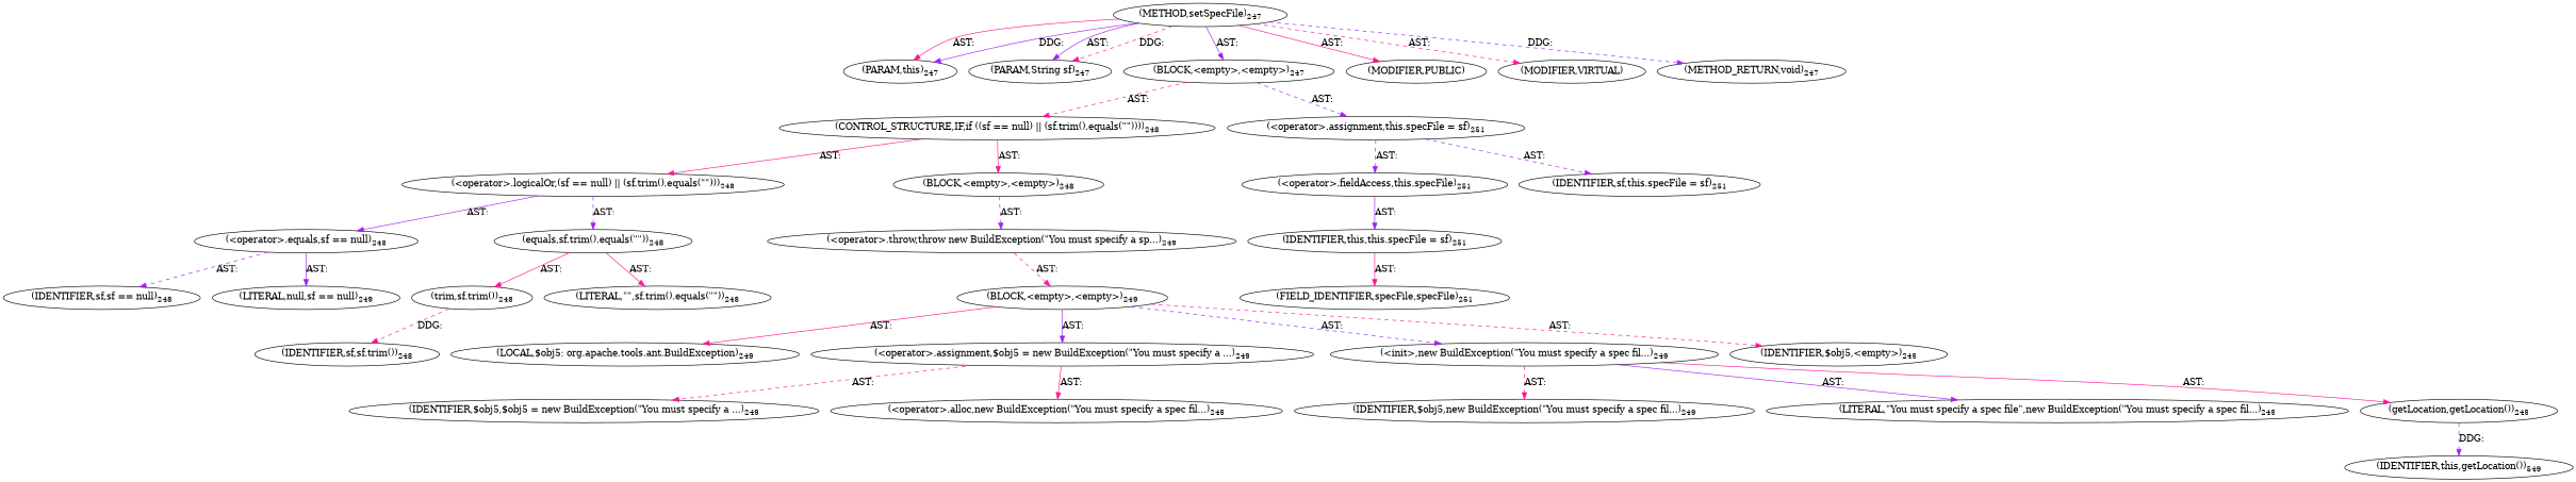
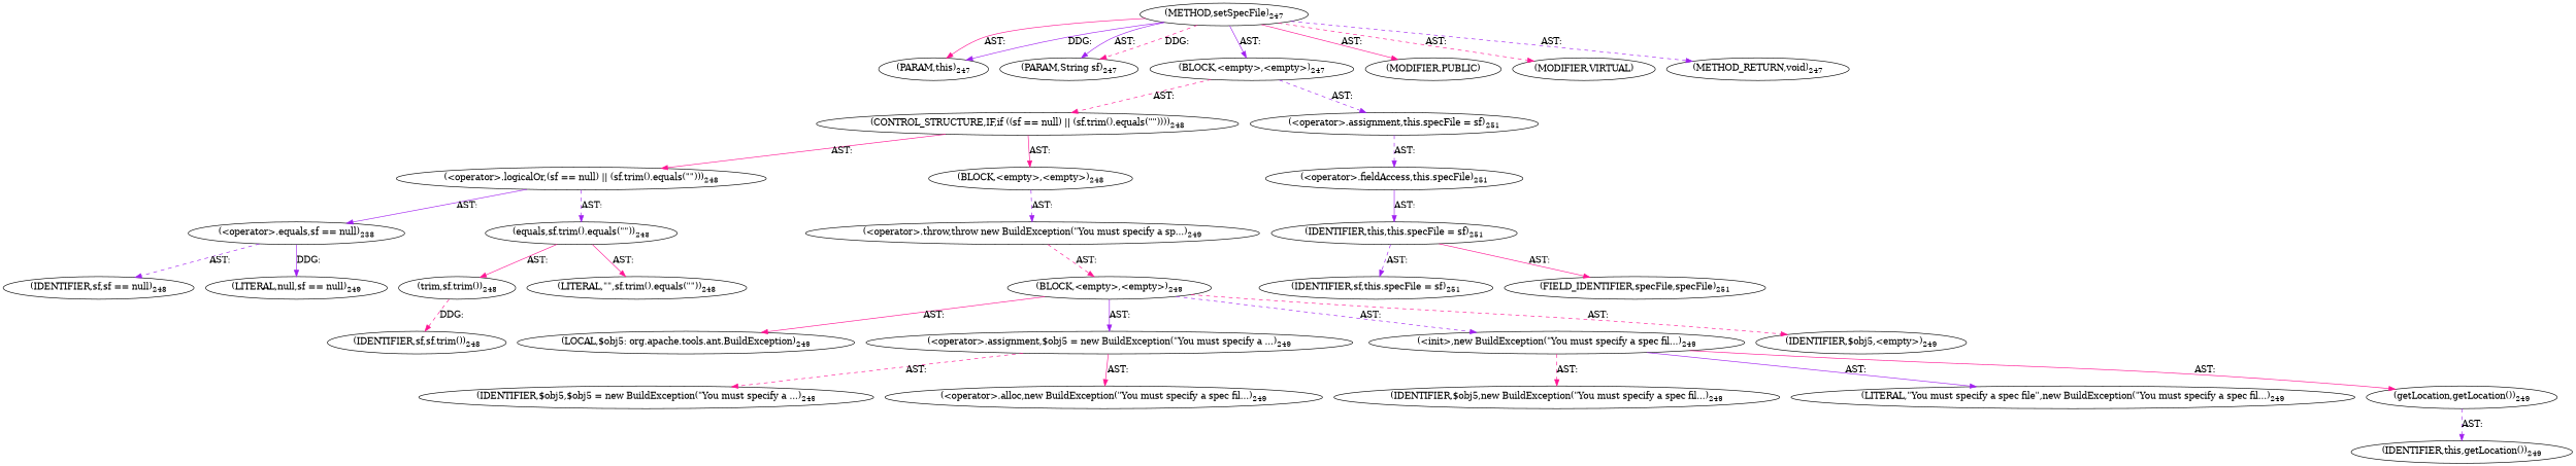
  digraph {
    edge [color=deeppink style=solid]
    n1 [label=<(METHOD,setSpecFile)<SUB>247</SUB>>]
    n2 [label=<(PARAM,this)<SUB>247</SUB>>]
    n3 [label=<(PARAM,String sf)<SUB>247</SUB>>]
    n4 [label=<(BLOCK,&lt;empty&gt;,&lt;empty&gt;)<SUB>247</SUB>>]
    n5 [label=<(MODIFIER,PUBLIC)>]
    n6 [label=<(MODIFIER,VIRTUAL)>]
    n7 [label=<(METHOD_RETURN,void)<SUB>247</SUB>>]
    n8 [label=<(CONTROL_STRUCTURE,IF,if ((sf == null) || (sf.trim().equals(&quot;&quot;))))<SUB>248</SUB>>]
    n9 [label=<(&lt;operator&gt;.assignment,this.specFile = sf)<SUB>251</SUB>>]
    n10 [label=<(&lt;operator&gt;.logicalOr,(sf == null) || (sf.trim().equals(&quot;&quot;)))<SUB>248</SUB>>]
    n11 [label=<(BLOCK,&lt;empty&gt;,&lt;empty&gt;)<SUB>248</SUB>>]
    n12 [label=<(&lt;operator&gt;.fieldAccess,this.specFile)<SUB>251</SUB>>]
    n13 [label=<(IDENTIFIER,sf,this.specFile = sf)<SUB>251</SUB>>]
-   n14 [label=<(&lt;operator&gt;.equals,sf == null)<SUB>248</SUB>>]
+   n14 [label=<(&lt;operator&gt;.equals,sf == null)<SUB>238</SUB>>]
    n15 [label=<(equals,sf.trim().equals(&quot;&quot;))<SUB>248</SUB>>]
    n16 [label=<(&lt;operator&gt;.throw,throw new BuildException(&quot;You must specify a sp...)<SUB>249</SUB>>]
    n17 [label=<(IDENTIFIER,sf,sf == null)<SUB>248</SUB>>]
    n18 [label=<(LITERAL,null,sf == null)<SUB>249</SUB>>]
    n19 [label=<(trim,sf.trim())<SUB>248</SUB>>]
    n20 [label=<(LITERAL,&quot;&quot;,sf.trim().equals(&quot;&quot;))<SUB>248</SUB>>]
    n21 [label=<(IDENTIFIER,sf,sf.trim())<SUB>248</SUB>>]
    n22 [label=<(BLOCK,&lt;empty&gt;,&lt;empty&gt;)<SUB>249</SUB>>]
    n23 [label=<(LOCAL,$obj5: org.apache.tools.ant.BuildException)<SUB>249</SUB>>]
    n24 [label=<(&lt;operator&gt;.assignment,$obj5 = new BuildException(&quot;You must specify a ...)<SUB>249</SUB>>]
    n25 [label=<(&lt;init&gt;,new BuildException(&quot;You must specify a spec fil...)<SUB>249</SUB>>]
    n26 [label=<(IDENTIFIER,$obj5,&lt;empty&gt;)<SUB>249</SUB>>]
    n27 [label=<(IDENTIFIER,$obj5,$obj5 = new BuildException(&quot;You must specify a ...)<SUB>249</SUB>>]
    n28 [label=<(&lt;operator&gt;.alloc,new BuildException(&quot;You must specify a spec fil...)<SUB>249</SUB>>]
    n29 [label=<(IDENTIFIER,$obj5,new BuildException(&quot;You must specify a spec fil...)<SUB>249</SUB>>]
    n30 [label=<(LITERAL,&quot;You must specify a spec file&quot;,new BuildException(&quot;You must specify a spec fil...)<SUB>249</SUB>>]
    n31 [label=<(getLocation,getLocation())<SUB>249</SUB>>]
-   n32 [label=<(IDENTIFIER,this,getLocation())<SUB>549</SUB>>]
+   n32 [label=<(IDENTIFIER,this,getLocation())<SUB>249</SUB>>]
    n33 [label=<(IDENTIFIER,this,this.specFile = sf)<SUB>251</SUB>>]
    n34 [label=<(FIELD_IDENTIFIER,specFile,specFile)<SUB>251</SUB>>]
    n1 -> n2 [label="AST: "]
    n1 -> n2 [color=purple label="DDG: "]
    n1 -> n3 [color=purple label="AST: "]
    n1 -> n3 [label="DDG: " style=dashed]
    n1 -> n4 [color=purple label="AST: "]
    n1 -> n5 [label="AST: "]
    n1 -> n6 [label="AST: " style=dashed]
-   n1 -> n7 [color=purple label="DDG: " style=dashed]
+   n1 -> n7 [color=purple label="AST: " style=dashed]
    n4 -> n8 [label="AST: " style=dashed]
    n4 -> n9 [color=purple label="AST: " style=dashed]
    n8 -> n10 [label="AST: "]
    n8 -> n11 [label="AST: "]
    n9 -> n12 [color=purple label="AST: " style=dashed]
-   n9 -> n13 [color=purple label="AST: " style=dashed]
+   n33 -> n13 [color=purple label="AST: " style=dashed]
    n10 -> n14 [color=purple label="AST: "]
    n10 -> n15 [color=purple label="AST: " style=dashed]
    n11 -> n16 [color=purple label="AST: " style=dashed]
    n12 -> n33 [color=purple label="AST: "]
    n14 -> n17 [color=purple label="AST: " style=dashed]
-   n14 -> n18 [color=purple label="AST: "]
+   n14 -> n18 [color=purple label="DDG: "]
    n15 -> n19 [label="AST: "]
    n15 -> n20 [label="AST: "]
    n16 -> n22 [label="AST: " style=dashed]
    n19 -> n21 [label="DDG: " style=dashed]
    n22 -> n23 [label="AST: "]
    n22 -> n24 [color=purple label="AST: "]
    n22 -> n25 [color=purple label="AST: " style=dashed]
    n22 -> n26 [label="AST: " style=dashed]
    n24 -> n27 [label="AST: " style=dashed]
    n24 -> n28 [label="AST: "]
    n25 -> n29 [label="AST: " style=dashed]
    n25 -> n30 [color=purple label="AST: "]
    n25 -> n31 [label="AST: "]
-   n31 -> n32 [color=purple label="DDG: " style=dashed]
+   n31 -> n32 [color=purple label="AST: " style=dashed]
    n33 -> n34 [label="AST: "]
  }
